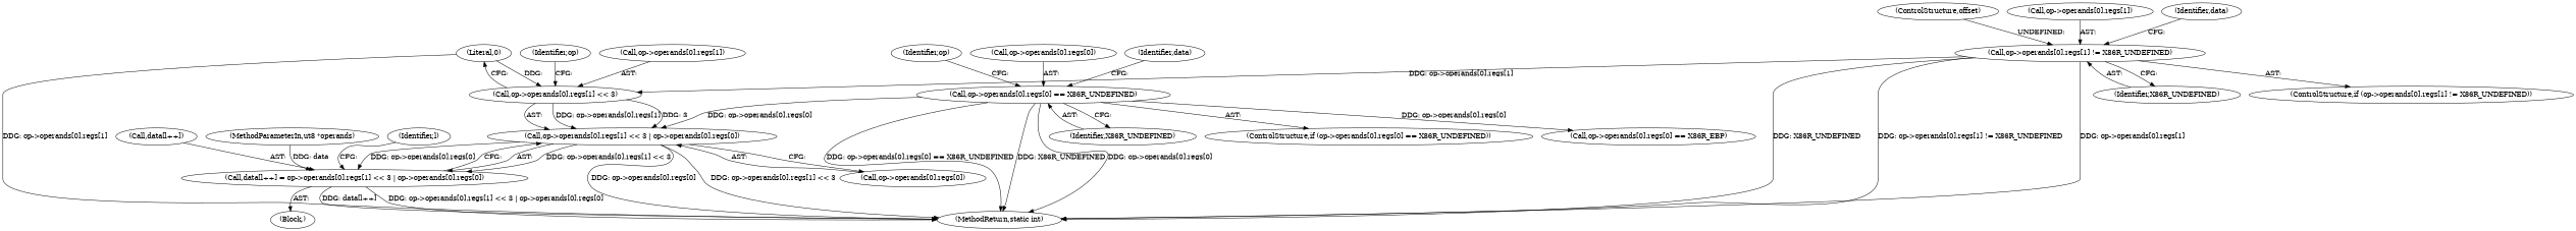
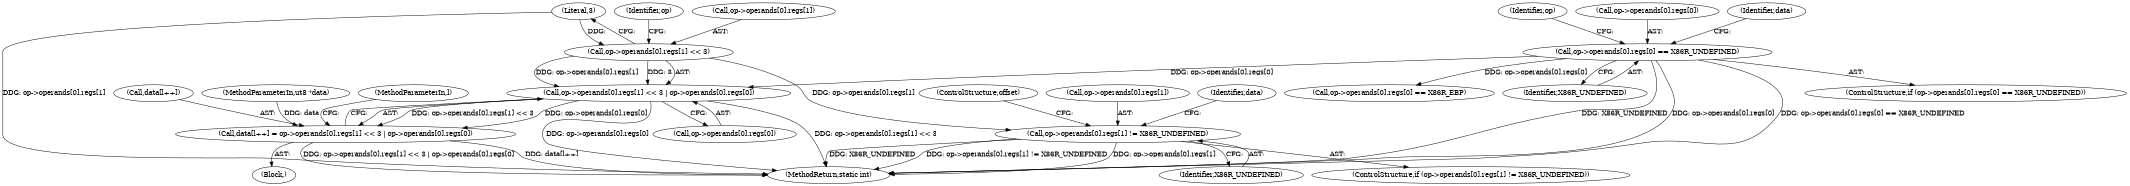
  digraph {
    n1 [label="(Call,op->operands[0].regs[1] << 3 | op->operands[0].regs[0])"]
    n2 [label="(Call,data[l++] = op->operands[0].regs[1] << 3 | op->operands[0].regs[0])"]
    n3 [label="(Call,op->operands[0].regs[0])"]
    n4 [label="(MethodReturn,static int)"]
    n5 [label="(Block,)"]
    n6 [label="(Call,op->operands[0].regs[1] << 3)"]
-   n7 [label="(Literal,0)"]
+   n7 [label="(Literal,3)"]
    n8 [label="(Call,op->operands[0].regs[1] != X86R_UNDEFINED)"]
    n9 [label="(Identifier,X86R_UNDEFINED)"]
    n10 [label="(ControlStructure,if (op->operands[0].regs[1] != X86R_UNDEFINED))"]
    n11 [label="(Call,op->operands[0].regs[0] == X86R_UNDEFINED)"]
    n12 [label="(ControlStructure,if (op->operands[0].regs[0] == X86R_UNDEFINED))"]
    n13 [label="(Call,op->operands[0].regs[0] == X86R_EBP)"]
    n14 [label="(Identifier,X86R_UNDEFINED)"]
    n15 [label="(Identifier,op)"]
    n16 [label="(Call,data[l++])"]
-   n17 [label="(MethodParameterIn,ut8 *operands)"]
+   n17 [label="(MethodParameterIn,ut8 *data)"]
    n18 [label="(ControlStructure,offset)"]
    n19 [label="(Identifier,op)"]
    n20 [label="(Call,op->operands[0].regs[0])"]
-   n21 [label="(Identifier,l)"]
+   n21 [label="(MethodParameterIn,l)"]
    n22 [label="(Call,op->operands[0].regs[1])"]
    n23 [label="(Identifier,data)"]
    n24 [label="(Identifier,data)"]
    n25 [label="(Call,op->operands[0].regs[1])"]
    n1 -> n2 [label="AST: "]
    n1 -> n2 [label="DDG: op->operands[0].regs[1] << 3"]
    n1 -> n2 [label="DDG: op->operands[0].regs[0]"]
    n1 -> n3 [label="CFG: "]
    n1 -> n4 [label="DDG: op->operands[0].regs[0]"]
    n1 -> n4 [label="DDG: op->operands[0].regs[1] << 3"]
    n2 -> n1 [label="CFG: "]
    n2 -> n4 [label="DDG: op->operands[0].regs[1] << 3 | op->operands[0].regs[0]"]
    n2 -> n4 [label="DDG: data[l++]"]
    n2 -> n5 [label="AST: "]
    n3 -> n1 [label="AST: "]
    n6 -> n1 [label="AST: "]
    n6 -> n1 [label="DDG: op->operands[0].regs[1]"]
    n6 -> n1 [label="DDG: 3"]
    n6 -> n7 [label="CFG: "]
    n7 -> n4 [label="DDG: op->operands[0].regs[1]"]
    n7 -> n6 [label="DDG: "]
    n8 -> n4 [label="DDG: X86R_UNDEFINED"]
    n8 -> n4 [label="DDG: op->operands[0].regs[1] != X86R_UNDEFINED"]
    n8 -> n4 [label="DDG: op->operands[0].regs[1]"]
-   n8 -> n6 [label="DDG: op->operands[0].regs[1]"]
+   n6 -> n8 [label="DDG: op->operands[0].regs[1]"]
    n8 -> n9 [label="CFG: "]
    n8 -> n10 [label="AST: "]
    n9 -> n8 [label="AST: "]
    n11 -> n1 [label="DDG: op->operands[0].regs[0]"]
    n11 -> n4 [label="DDG: X86R_UNDEFINED"]
    n11 -> n4 [label="DDG: op->operands[0].regs[0]"]
    n11 -> n4 [label="DDG: op->operands[0].regs[0] == X86R_UNDEFINED"]
    n11 -> n12 [label="AST: "]
    n11 -> n13 [label="DDG: op->operands[0].regs[0]"]
    n11 -> n14 [label="CFG: "]
    n14 -> n11 [label="AST: "]
    n15 -> n11 [label="CFG: "]
    n16 -> n2 [label="AST: "]
    n17 -> n2 [label="DDG: data"]
-   n18 -> n8 [label="UNDEFINED: "]
+   n18 -> n8 [label="CFG: "]
    n19 -> n6 [label="CFG: "]
    n20 -> n11 [label="AST: "]
    n21 -> n2 [label="CFG: "]
    n22 -> n8 [label="AST: "]
    n23 -> n11 [label="CFG: "]
    n24 -> n8 [label="CFG: "]
    n25 -> n6 [label="AST: "]
  }
